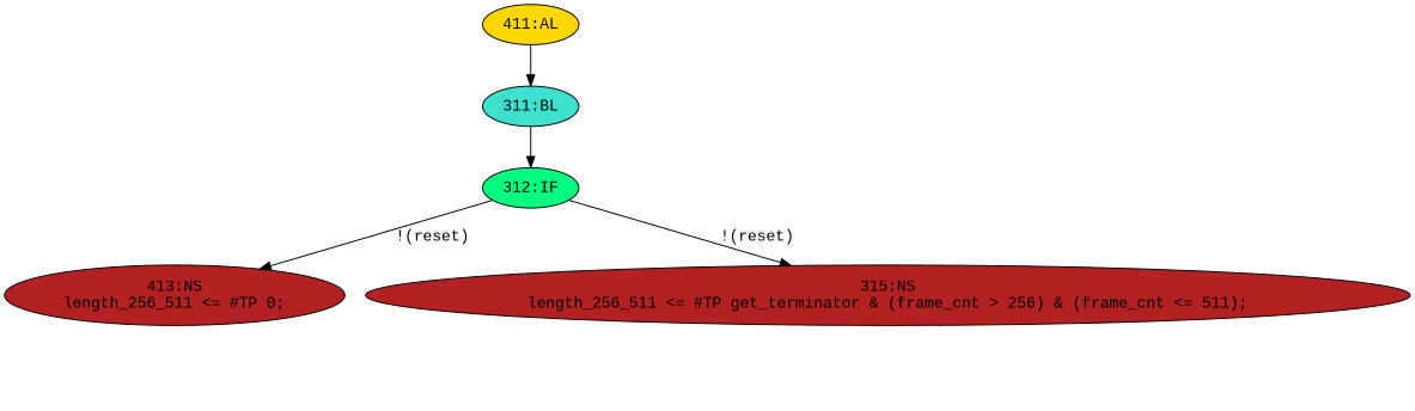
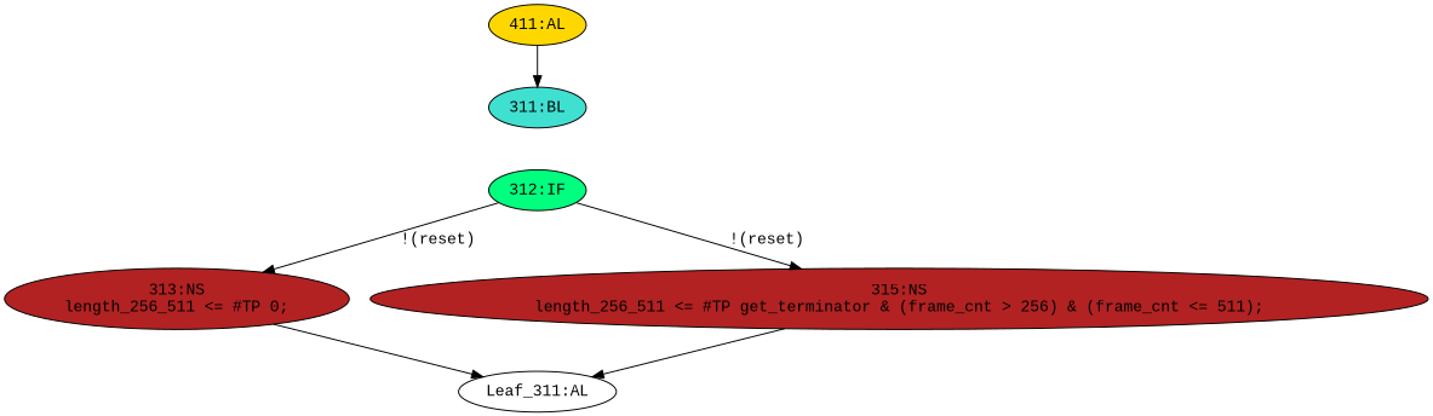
  strict digraph {
    fontname="Liberation Mono"
    node [fillcolor=firebrick fontname="Liberation Mono" statements="[]" style=filled typ=NonblockingSubstitution]
    edge [cond="[]" fontname="Liberation Mono" lineno=None]
-   n1 [ast="<pyverilog.vparser.ast.NonblockingSubstitution object at 0x7efef253bf90>" label="413:NS\nlength_256_511 <= #TP 0;" statements="[<pyverilog.vparser.ast.NonblockingSubstitution object at 0x7efef253bf90>]"]
+   n1 [ast="<pyverilog.vparser.ast.NonblockingSubstitution object at 0x7efef253bf90>" label="313:NS\nlength_256_511 <= #TP 0;" statements="[<pyverilog.vparser.ast.NonblockingSubstitution object at 0x7efef253bf90>]"]
+   n2 [def_var="['length_256_511']" label="Leaf_311:AL" fillcolor="" statements="" style="" typ=""]
    n3 [ast="<pyverilog.vparser.ast.Block object at 0x7efef25400d0>" fillcolor=turquoise label="311:BL" typ=Block]
    n4 [ast="<pyverilog.vparser.ast.IfStatement object at 0x7efef2540390>" fillcolor=springgreen label="312:IF" typ=IfStatement]
    n5 [ast="<pyverilog.vparser.ast.NonblockingSubstitution object at 0x7efef2540410>" label="315:NS\nlength_256_511 <= #TP get_terminator & (frame_cnt > 256) & (frame_cnt <= 511);" statements="[<pyverilog.vparser.ast.NonblockingSubstitution object at 0x7efef2540410>]"]
    n6 [ast="<pyverilog.vparser.ast.Always object at 0x7efef253b250>" clk_sens=True fillcolor=gold label="411:AL" sens="['rxclk', 'reset']" typ=Always use_var="['reset', 'get_terminator', 'frame_cnt']"]
-   n3 -> n4
+   n1 -> n2
    n4 -> n1 [cond="['reset']" label="!(reset)" lineno=312]
    n4 -> n5 [cond="['reset']" label="!(reset)" lineno=312]
+   n5 -> n2
    n6 -> n3
  }
